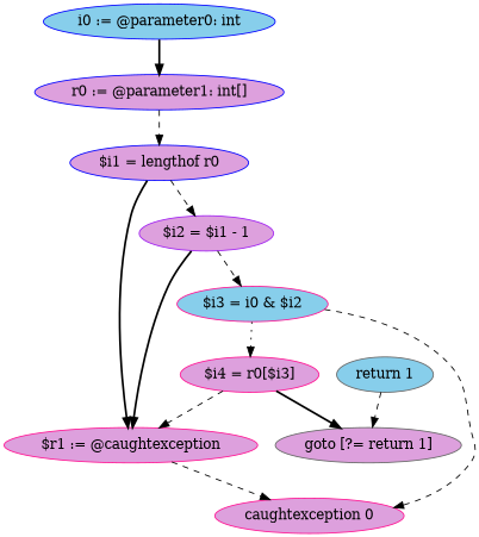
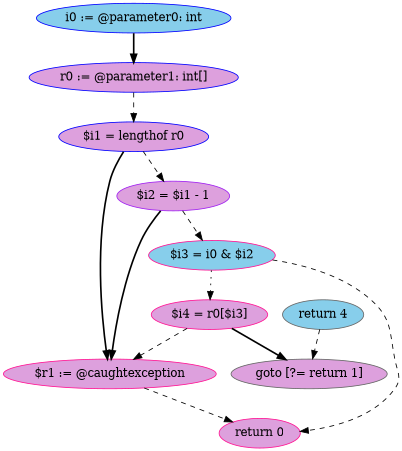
  digraph {
    node [color=deeppink fillcolor=plum style=filled]
    edge [style=dashed]
    "i0 := @parameter0: int" [color=blue fillcolor=skyblue]
    "r0 := @parameter1: int[]" [color=blue]
    "$i1 = lengthof r0" [color=blue]
    "$r1 := @caughtexception"
    "$i2 = $i1 - 1" [color=purple]
-   "return 0" [label="caughtexception 0"]
+   "return 0"
    "$i3 = i0 & $i2" [fillcolor=skyblue]
    "$i4 = r0[$i3]"
    "goto [?= return 1]" [color=gray40]
-   "return 1" [color=gray40 fillcolor=skyblue]
+   "return 1" [color=gray40 fillcolor=skyblue label="return 4"]
    "i0 := @parameter0: int" -> "r0 := @parameter1: int[]" [style=bold]
    "r0 := @parameter1: int[]" -> "$i1 = lengthof r0"
    "$i1 = lengthof r0" -> "$r1 := @caughtexception" [style=bold]
    "$i1 = lengthof r0" -> "$i2 = $i1 - 1"
    "$r1 := @caughtexception" -> "return 0"
    "$i2 = $i1 - 1" -> "$r1 := @caughtexception" [style=bold]
    "$i2 = $i1 - 1" -> "$i3 = i0 & $i2"
    "$i3 = i0 & $i2" -> "return 0"
    "$i3 = i0 & $i2" -> "$i4 = r0[$i3]" [style=dotted]
    "$i4 = r0[$i3]" -> "$r1 := @caughtexception"
    "$i4 = r0[$i3]" -> "goto [?= return 1]" [style=bold]
    "return 1" -> "goto [?= return 1]"
  }
